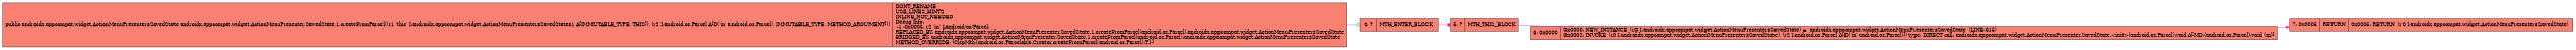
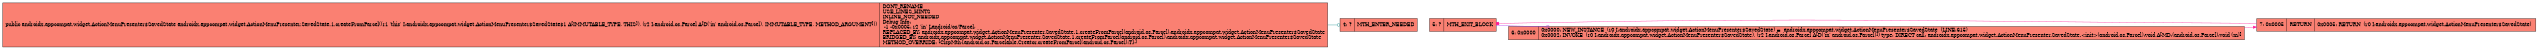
  digraph {
    rankdir=LR
    node [fillcolor=salmon shape=record style=filled]
    edge [arrowhead=odot color=deeppink]
-   n1 [label="{4\:\ ?|MTH_ENTER_BLOCK\l}"]
+   n1 [label="{4\:\ ?|MTH_ENTER_NEEDED\l}"]
    n2 [label="{6\:\ 0x0000|0x0000: NEW_INSTANCE  (r0 I:androidx.appcompat.widget.ActionMenuPresenter$SavedState) =  androidx.appcompat.widget.ActionMenuPresenter$SavedState  (LINE:615)\l0x0002: INVOKE  (r0 I:androidx.appcompat.widget.ActionMenuPresenter$SavedState), (r2 I:android.os.Parcel A[D('in' android.os.Parcel)]) type: DIRECT call: androidx.appcompat.widget.ActionMenuPresenter.SavedState.\<init\>(android.os.Parcel):void A[MD:(android.os.Parcel):void (m)]\l}"]
    n3 [label="{7\:\ 0x0005|RETURN\l|0x0005: RETURN  (r0 I:androidx.appcompat.widget.ActionMenuPresenter$SavedState) \l}"]
-   n4 [label="{5\:\ ?|MTH_THIS_BLOCK\l}"]
+   n4 [label="{5\:\ ?|MTH_EXIT_BLOCK\l}"]
    n5 [label="{public androidx.appcompat.widget.ActionMenuPresenter$SavedState androidx.appcompat.widget.ActionMenuPresenter.SavedState.1.createFromParcel((r1 'this' I:androidx.appcompat.widget.ActionMenuPresenter$SavedState$1 A[IMMUTABLE_TYPE, THIS]), (r2 I:android.os.Parcel A[D('in' android.os.Parcel), IMMUTABLE_TYPE, METHOD_ARGUMENT]))  | DONT_RENAME\lUSE_LINES_HINTS\lINLINE_NOT_NEEDED\lDebug Info:\l  \-1 \-0x0005: r2 'in' Landroid\/os\/Parcel;\lREPLACED_BY: androidx.appcompat.widget.ActionMenuPresenter.SavedState.1.createFromParcel(android.os.Parcel):androidx.appcompat.widget.ActionMenuPresenter$SavedState\lBRIDGED_BY: androidx.appcompat.widget.ActionMenuPresenter.SavedState.1.createFromParcel(android.os.Parcel):androidx.appcompat.widget.ActionMenuPresenter$SavedState\lMETHOD_OVERRIDE: [ClspMth\{android.os.Parcelable.Creator.createFromParcel(android.os.Parcel):T\}]\l}"]
    n2 -> n3 [arrowhead=normal]
-   n1 -> n4 [arrowhead=box]
+   n3 -> n4 [arrowhead=box]
    n4 -> n2 [color=purple]
    n5 -> n1 [color=teal]
  }
